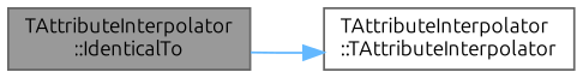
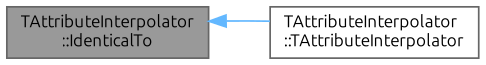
  digraph {
    rankdir=LR
    fontname=Ubuntu
    node [fontname=Ubuntu fontsize=10 shape=box style=filled]
    n1 [color=gray40 fillcolor=grey60 fontcolor=black height=0.2 label="TAttributeInterpolator\l::IdenticalTo" width=0.4]
    n2 [color=grey40 fillcolor=white height=0.2 label="TAttributeInterpolator\l::TAttributeInterpolator" width=0.4]
-   n1 -> n2 [color=steelblue1 fontname=Ubuntu fontsize=10 labelfontname=Helvetica labelfontsize=10 style=solid]
+   n2 -> n1 [color=steelblue1 fontname=Ubuntu fontsize=10 labelfontname=Helvetica labelfontsize=10 style=solid]
  }
